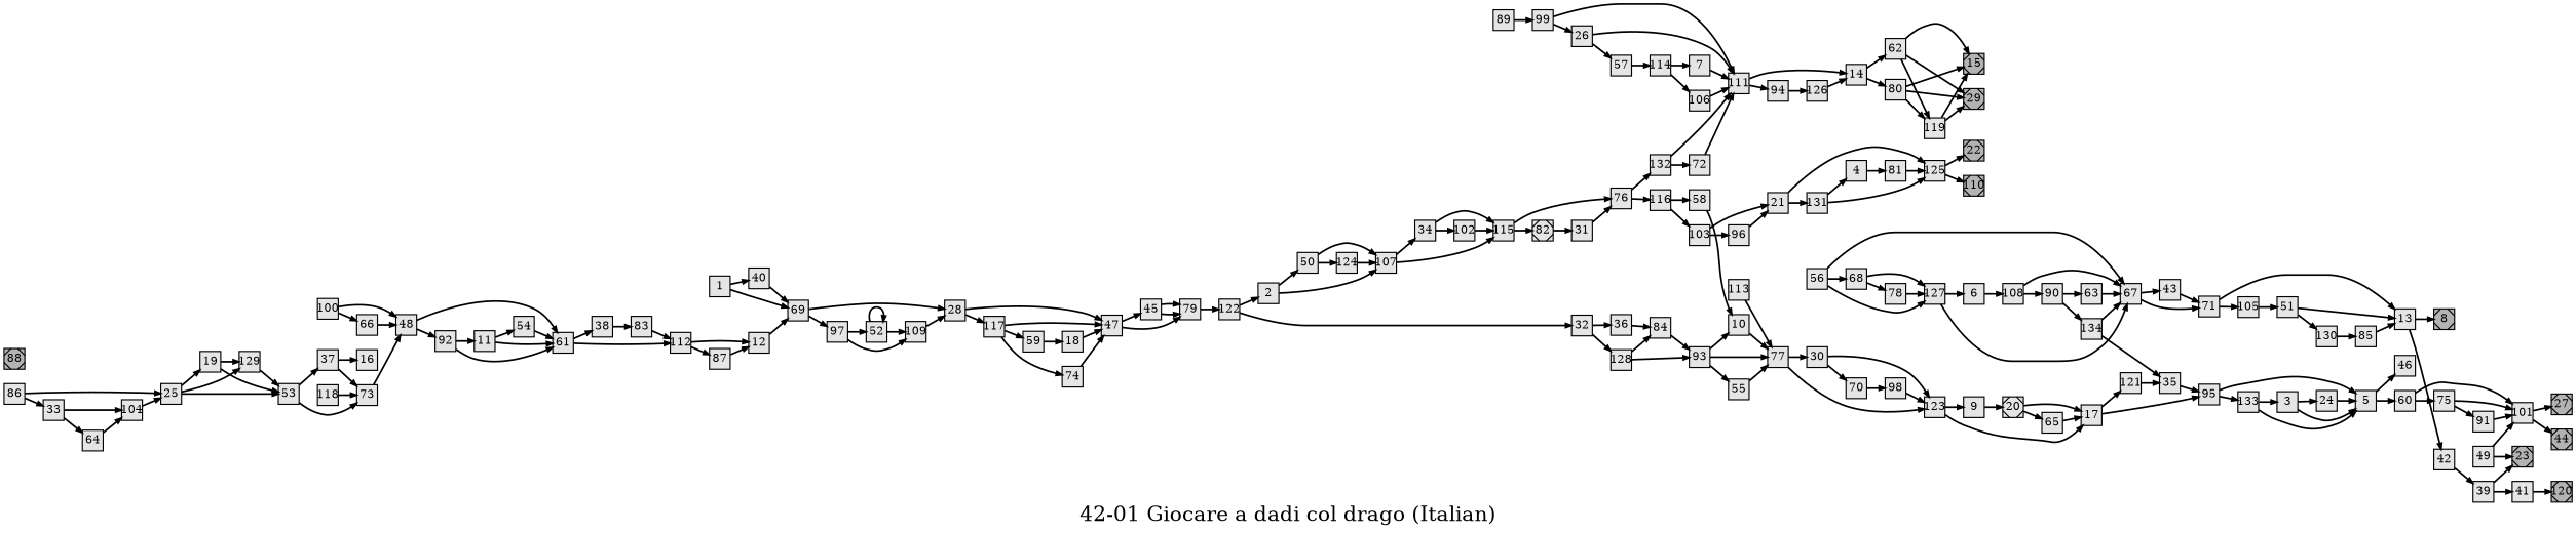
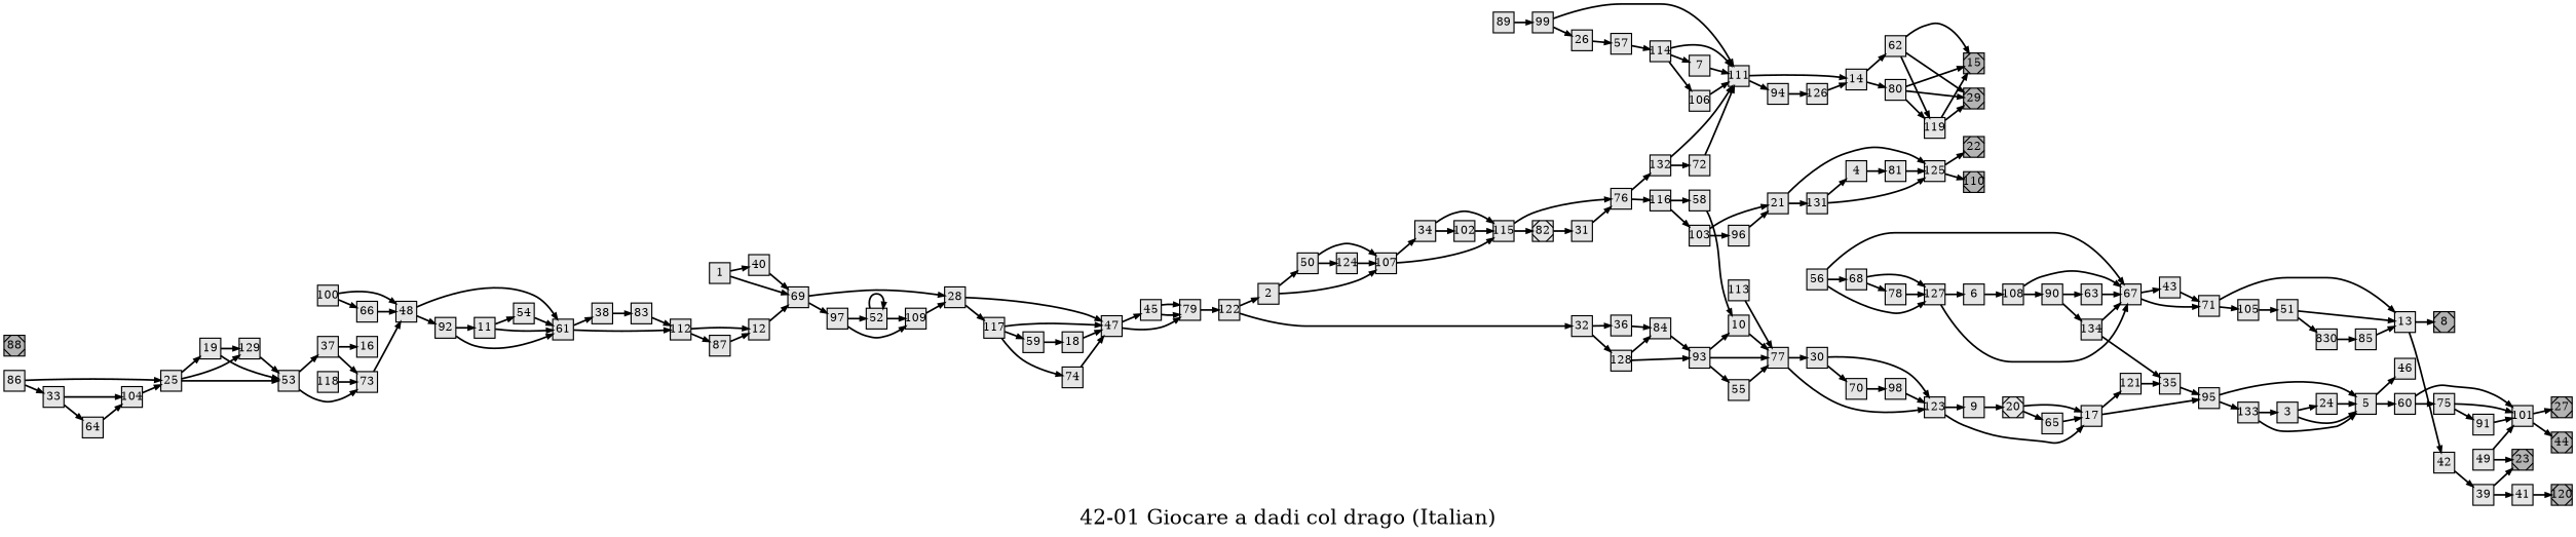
  digraph {
    fontsize=36
    label="42-01 Giocare a dadi col drago (Italian)"
    nodesep=0.35
    ordering=out
    rankdir=LR
    ranksep=0.45
    node [fillcolor=grey90 fixedsize=true fontsize=20 labelfloat=true margin="0,0" penwidth=2 regular=true shape=rect style=filled]
    edge [fontsize=12 labelfloat=true penwidth=3]
    1
    40
    69
    28
    97
    47
    117
    52
    109
    2
    50
    107
    124
    34
    115
    102
    76
    82 [shape=Msquare]
    3
    24
    5
    46
    60
    101
    75
    4
    81
    125
    22 [fillcolor=grey70 shape=Msquare]
    110 [fillcolor=grey70 shape=Msquare]
    27 [fillcolor=grey70 shape=Msquare]
    44 [fillcolor=grey70 shape=Msquare]
    91
    6
    108
    67
    90
    43
    71
    63
    134
    7
    111
    14
    94
    62
    80
    126
    8 [fillcolor=grey70 shape=Msquare]
    20 [shape=Msquare]
    9
    17
    65
    121
    95
    10
    77
    30
    123
    70
    11
    54
    61
    38
    112
    83
    12
    87
    13
    42
    39
    23 [fillcolor=grey70 shape=Msquare]
    41
    15 [fillcolor=grey70 shape=Msquare]
    29 [fillcolor=grey70 shape=Msquare]
    119
    35
    133
    18
    45
    79
    122
    19
    129
    53
    37
    73
    16
    48
    21
    131
    25
    26
    57
    114
    106
    59
    74
    98
    31
    132
    116
    72
    58
    103
    32
    36
    128
    84
    93
    55
    33
    104
    64
    92
    120 [fillcolor=grey70 shape=Msquare]
    105
    51
    56
    68
    127
    78
    49
-   130
+   130 [label=830]
    85
    66
    96
    86
    88 [fillcolor=grey70 shape=Msquare]
    89
    99
    100
    113
    118
    1 -> 40
    1 -> 69
    40 -> 69
    69 -> 28
    69 -> 97
    28 -> 47
    28 -> 117
    97 -> 52
    97 -> 109
    47 -> 45
    47 -> 79
    117 -> 47
    117 -> 59
    117 -> 74
    52 -> 52
    52 -> 109
    109 -> 28
    2 -> 50
    2 -> 107
    50 -> 107
    50 -> 124
    107 -> 34
    107 -> 115
    124 -> 107
    34 -> 115
    34 -> 102
    115 -> 76
    115 -> 82
    102 -> 115
    76 -> 132
    76 -> 116
    82 -> 31
    3 -> 24
    3 -> 5
    24 -> 5
    5 -> 46
    5 -> 60
    60 -> 101
    60 -> 75
    101 -> 27
    101 -> 44
    75 -> 101
    75 -> 91
    4 -> 81
    81 -> 125
    125 -> 22
    125 -> 110
    91 -> 101
    6 -> 108
    108 -> 67
    108 -> 90
    67 -> 43
    67 -> 71
    90 -> 63
    90 -> 134
    43 -> 71
    71 -> 13
    71 -> 105
    63 -> 67
    134 -> 67
    134 -> 35
    7 -> 111
    111 -> 14
    111 -> 94
    14 -> 62
    14 -> 80
    94 -> 126
    62 -> 15
    62 -> 29
    62 -> 119
    80 -> 15
    80 -> 29
    80 -> 119
    126 -> 14
    20 -> 17
    20 -> 65
    9 -> 20
    17 -> 121
    17 -> 95
    65 -> 17
    121 -> 35
    95 -> 5
    95 -> 133
    10 -> 77
    77 -> 30
    77 -> 123
    30 -> 123
    30 -> 70
    123 -> 9
    123 -> 17
    70 -> 98
    11 -> 54
    11 -> 61
    54 -> 61
    61 -> 38
    61 -> 112
    38 -> 83
    112 -> 12
    112 -> 87
    83 -> 112
    12 -> 69
    87 -> 12
    13 -> 8
    13 -> 42
    42 -> 39
    39 -> 23
    39 -> 41
    41 -> 120
    119 -> 15
    119 -> 29
    35 -> 95
    133 -> 3
    133 -> 5
    18 -> 47
    45 -> 79
    45 -> 79
    79 -> 122
    122 -> 2
    122 -> 32
    19 -> 129
    19 -> 53
    129 -> 53
    53 -> 37
    53 -> 73
    37 -> 73
    37 -> 16
    73 -> 48
    48 -> 61
    48 -> 92
    21 -> 125
    21 -> 131
    131 -> 4
    131 -> 125
    25 -> 19
    25 -> 129
    25 -> 53
-   26 -> 111
+   114 -> 111
    26 -> 57
    57 -> 114
    114 -> 7
    114 -> 106
    106 -> 111
    59 -> 18
    74 -> 47
    98 -> 123
    31 -> 76
    132 -> 111
    132 -> 72
    116 -> 58
    116 -> 103
    72 -> 111
    58 -> 10
    103 -> 21
    103 -> 96
    32 -> 36
    32 -> 128
    36 -> 84
    128 -> 84
    128 -> 93
    84 -> 93
    93 -> 10
    93 -> 77
    93 -> 55
    55 -> 77
    33 -> 104
    33 -> 64
    104 -> 25
    64 -> 104
    92 -> 11
    92 -> 61
    105 -> 51
    51 -> 13
    51 -> 130
    56 -> 67
    56 -> 68
    56 -> 127
    68 -> 127
    68 -> 78
    127 -> 6
    127 -> 67
    78 -> 127
    49 -> 101
    49 -> 23
    130 -> 85
    85 -> 13
    66 -> 48
    96 -> 21
    86 -> 25
    86 -> 33
    89 -> 99
    99 -> 111
    99 -> 26
    100 -> 48
    100 -> 66
    113 -> 77
    118 -> 73
  }
